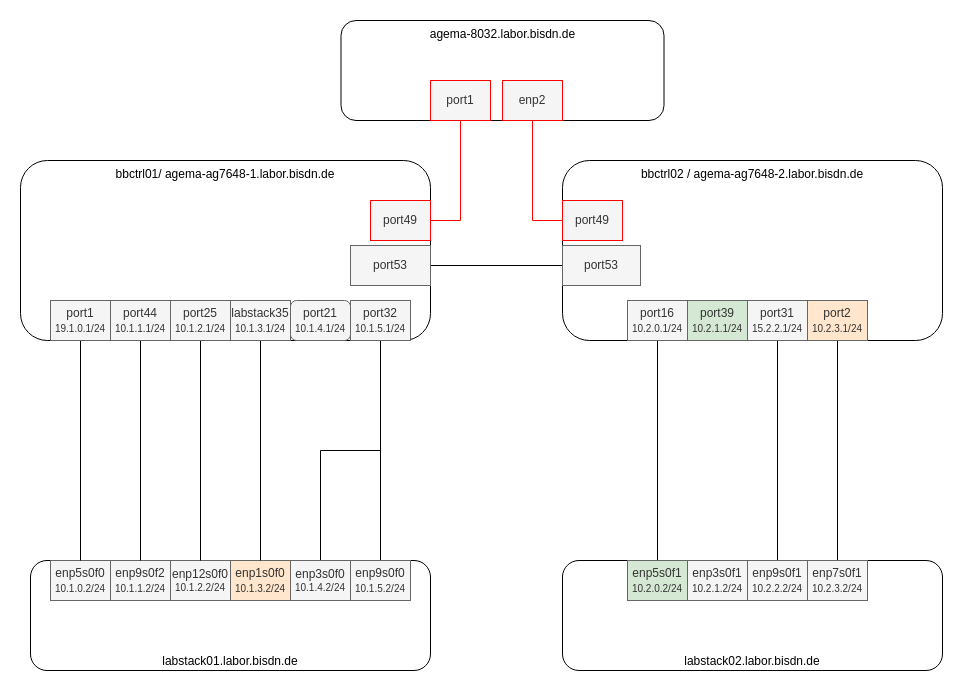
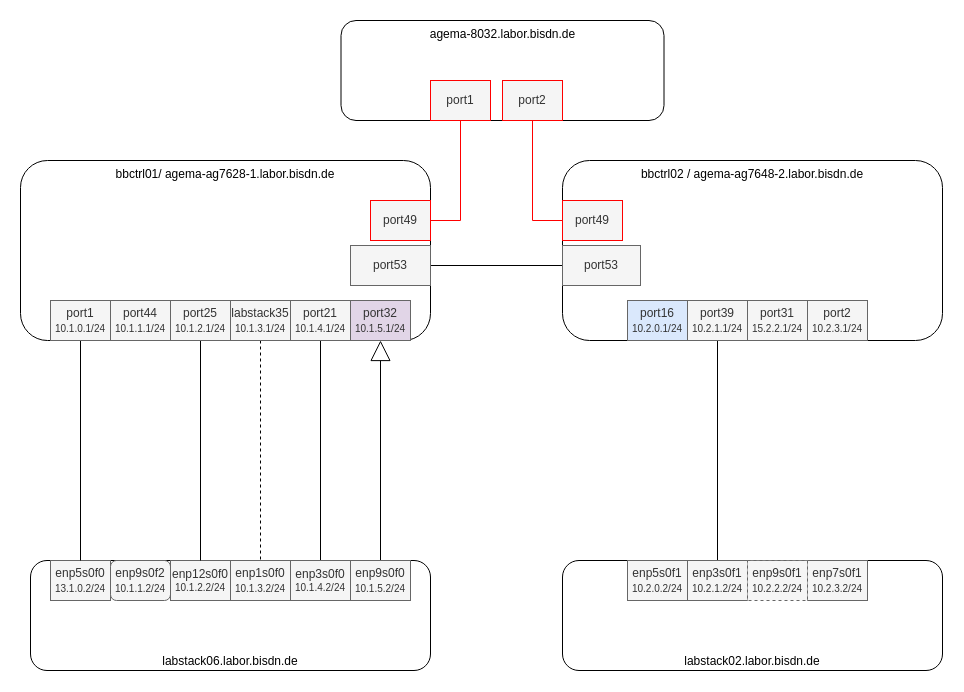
  <mxCell id="0" />
  <mxCell id="1" parent="0" />
- <mxCell id="2" value="labstack01.labor.bisdn.de" style="rounded=1;whiteSpace=wrap;html=1;verticalAlign=bottom;" parent="1" vertex="1"><mxGeometry x="30" y="560" width="400" height="110" as="geometry" /></mxCell>
+ <mxCell id="2" value="labstack06.labor.bisdn.de" style="rounded=1;whiteSpace=wrap;html=1;verticalAlign=bottom;" parent="1" vertex="1"><mxGeometry x="30" y="560" width="400" height="110" as="geometry" /></mxCell>
  <mxCell id="3" value="&lt;div&gt;labstack02.labor.bisdn.de&lt;/div&gt;" style="rounded=1;whiteSpace=wrap;html=1;verticalAlign=bottom;" parent="1" vertex="1"><mxGeometry x="562" y="560" width="380" height="110" as="geometry" /></mxCell>
- <mxCell id="4" style="edgeStyle=orthogonalEdgeStyle;rounded=0;orthogonalLoop=1;jettySize=auto;html=1;exitX=0.5;exitY=0;exitDx=0;exitDy=0;entryX=0.5;entryY=1;entryDx=0;entryDy=0;endArrow=none;endFill=0;endSize=18;" parent="1" source="5" target="22" edge="1"><mxGeometry relative="1" as="geometry" /></mxCell>
- <mxCell id="5" value="enp5s0f1&lt;br style=&quot;font-size: 10px&quot;&gt;&lt;font size=&quot;1&quot;&gt;10.2.0.2/24&lt;/font&gt;" style="rounded=0;whiteSpace=wrap;html=1;fillColor=#d5e8d4;strokeColor=#666666;fontColor=#333333;" parent="1" vertex="1"><mxGeometry x="627" y="560" width="60" height="40" as="geometry" /></mxCell>
+ <mxCell id="5" value="enp5s0f1&lt;br style=&quot;font-size: 10px&quot;&gt;&lt;font size=&quot;1&quot;&gt;10.2.0.2/24&lt;/font&gt;" style="rounded=0;whiteSpace=wrap;html=1;fillColor=#f5f5f5;strokeColor=#666666;fontColor=#333333;" parent="1" vertex="1"><mxGeometry x="627" y="560" width="60" height="40" as="geometry" /></mxCell>
+ <mxCell id="6" style="edgeStyle=orthogonalEdgeStyle;rounded=0;orthogonalLoop=1;jettySize=auto;html=1;exitX=0.5;exitY=0;exitDx=0;exitDy=0;entryX=0.5;entryY=1;entryDx=0;entryDy=0;endArrow=none;endFill=0;endSize=18;" parent="1" source="7" target="23" edge="1"><mxGeometry relative="1" as="geometry" /></mxCell>
  <mxCell id="7" value="enp3s0f1&lt;br style=&quot;font-size: 10px&quot;&gt;&lt;font size=&quot;1&quot;&gt;10.2.1.2/24&lt;/font&gt;" style="rounded=0;whiteSpace=wrap;html=1;fillColor=#f5f5f5;strokeColor=#666666;fontColor=#333333;" parent="1" vertex="1"><mxGeometry x="687" y="560" width="60" height="40" as="geometry" /></mxCell>
- <mxCell id="8" style="edgeStyle=orthogonalEdgeStyle;rounded=0;orthogonalLoop=1;jettySize=auto;html=1;exitX=0.5;exitY=0;exitDx=0;exitDy=0;entryX=0.5;entryY=1;entryDx=0;entryDy=0;endArrow=none;endFill=0;endSize=18;" parent="1" source="9" target="24" edge="1"><mxGeometry relative="1" as="geometry" /></mxCell>
  <mxCell id="9" value="enp7s0f1&lt;br style=&quot;font-size: 10px&quot;&gt;&lt;font size=&quot;1&quot;&gt;10.2.3.2/24&lt;/font&gt;" style="rounded=0;whiteSpace=wrap;html=1;fillColor=#f5f5f5;strokeColor=#666666;fontColor=#333333;" parent="1" vertex="1"><mxGeometry x="807" y="560" width="60" height="40" as="geometry" /></mxCell>
- <mxCell id="10" style="edgeStyle=orthogonalEdgeStyle;rounded=0;orthogonalLoop=1;jettySize=auto;html=1;exitX=0.5;exitY=0;exitDx=0;exitDy=0;entryX=0.5;entryY=1;entryDx=0;entryDy=0;endArrow=none;endFill=0;endSize=18;" parent="1" source="11" target="25" edge="1"><mxGeometry relative="1" as="geometry" /></mxCell>
- <mxCell id="11" value="&lt;div&gt;enp9s0f1&lt;/div&gt;&lt;div&gt;&lt;font style=&quot;font-size: 10px&quot;&gt;10.2.2.2/24&lt;/font&gt;&lt;/div&gt;" style="rounded=0;whiteSpace=wrap;html=1;fillColor=#f5f5f5;strokeColor=#666666;fontColor=#333333;" parent="1" vertex="1"><mxGeometry x="747" y="560" width="60" height="40" as="geometry" /></mxCell>
- <mxCell id="12" value="enp5s0f0&lt;br&gt;&lt;font style=&quot;font-size: 10px&quot;&gt;10.1.0.2/24&lt;/font&gt;" style="rounded=0;whiteSpace=wrap;html=1;fillColor=#f5f5f5;strokeColor=#666666;fontColor=#333333;direction=west;" parent="1" vertex="1"><mxGeometry x="50" y="560" width="60" height="40" as="geometry" /></mxCell>
- <mxCell id="13" value="enp9s0f2&lt;br style=&quot;font-size: 10px&quot;&gt;&lt;font size=&quot;1&quot;&gt;10.1.1.2/24&lt;/font&gt;" style="rounded=0;whiteSpace=wrap;html=1;fillColor=#f5f5f5;strokeColor=#666666;fontColor=#333333;direction=west;" parent="1" vertex="1"><mxGeometry x="110" y="560" width="60" height="40" as="geometry" /></mxCell>
- <mxCell id="14" value="enp1s0f0&lt;br style=&quot;font-size: 10px&quot;&gt;&lt;font size=&quot;1&quot;&gt;10.1.3.2/24&lt;/font&gt;" style="rounded=0;whiteSpace=wrap;html=1;fillColor=#ffe6cc;strokeColor=#666666;fontColor=#333333;direction=west;" parent="1" vertex="1"><mxGeometry x="230" y="560" width="60" height="40" as="geometry" /></mxCell>
+ <mxCell id="11" value="&lt;div&gt;enp9s0f1&lt;/div&gt;&lt;div&gt;&lt;font style=&quot;font-size: 10px&quot;&gt;10.2.2.2/24&lt;/font&gt;&lt;/div&gt;" style="rounded=0;whiteSpace=wrap;html=1;fillColor=#f5f5f5;strokeColor=#666666;fontColor=#333333;dashed=1;" parent="1" vertex="1"><mxGeometry x="747" y="560" width="60" height="40" as="geometry" /></mxCell>
+ <mxCell id="12" value="enp5s0f0&lt;br&gt;&lt;font style=&quot;font-size: 10px&quot;&gt;13.1.0.2/24&lt;/font&gt;" style="rounded=0;whiteSpace=wrap;html=1;fillColor=#f5f5f5;strokeColor=#666666;fontColor=#333333;direction=west;" parent="1" vertex="1"><mxGeometry x="50" y="560" width="60" height="40" as="geometry" /></mxCell>
+ <mxCell id="13" value="enp9s0f2&lt;br style=&quot;font-size: 10px&quot;&gt;&lt;font size=&quot;1&quot;&gt;10.1.1.2/24&lt;/font&gt;" style="whiteSpace=wrap;html=1;fillColor=#f5f5f5;strokeColor=#666666;fontColor=#333333;direction=west;rounded=1;" parent="1" vertex="1"><mxGeometry x="110" y="560" width="60" height="40" as="geometry" /></mxCell>
+ <mxCell id="14" value="enp1s0f0&lt;br style=&quot;font-size: 10px&quot;&gt;&lt;font size=&quot;1&quot;&gt;10.1.3.2/24&lt;/font&gt;" style="rounded=0;whiteSpace=wrap;html=1;fillColor=#f5f5f5;strokeColor=#666666;fontColor=#333333;direction=west;" parent="1" vertex="1"><mxGeometry x="230" y="560" width="60" height="40" as="geometry" /></mxCell>
  <mxCell id="15" value="&lt;div&gt;enp12s0f0&lt;/div&gt;&lt;div style=&quot;font-size: 10px&quot;&gt;10.1.2.2/24&lt;/div&gt;" style="rounded=0;whiteSpace=wrap;html=1;fillColor=#f5f5f5;strokeColor=#666666;fontColor=#333333;direction=west;" parent="1" vertex="1"><mxGeometry x="170" y="560" width="60" height="40" as="geometry" /></mxCell>
- <mxCell id="16" style="edgeStyle=orthogonalEdgeStyle;rounded=0;orthogonalLoop=1;jettySize=auto;html=1;exitX=0.5;exitY=1;exitDx=0;exitDy=0;entryX=0.5;entryY=1;entryDx=0;entryDy=0;endArrow=none;endFill=0;endSize=18;" parent="1" source="17" target="34" edge="1"><mxGeometry relative="1" as="geometry" /></mxCell>
+ <mxCell id="16" style="edgeStyle=orthogonalEdgeStyle;rounded=0;orthogonalLoop=1;jettySize=auto;html=1;exitX=0.5;exitY=1;exitDx=0;exitDy=0;entryX=0.5;entryY=1;entryDx=0;entryDy=0;endArrow=block;endFill=0;endSize=18;" parent="1" source="17" target="34" edge="1"><mxGeometry relative="1" as="geometry" /></mxCell>
  <mxCell id="17" value="enp9s0f0&lt;br style=&quot;font-size: 10px&quot;&gt;&lt;font size=&quot;1&quot;&gt;10.1.5.2/24&lt;/font&gt;" style="rounded=0;whiteSpace=wrap;html=1;fillColor=#f5f5f5;strokeColor=#666666;fontColor=#333333;direction=west;" parent="1" vertex="1"><mxGeometry x="350" y="560" width="60" height="40" as="geometry" /></mxCell>
- <mxCell id="18" style="edgeStyle=orthogonalEdgeStyle;rounded=0;orthogonalLoop=1;jettySize=auto;html=1;exitX=0.5;exitY=1;exitDx=0;exitDy=0;endArrow=none;endFill=0;endSize=18;" parent="1" source="19" target="34" edge="1"><mxGeometry relative="1" as="geometry" /></mxCell>
+ <mxCell id="18" style="edgeStyle=orthogonalEdgeStyle;rounded=0;orthogonalLoop=1;jettySize=auto;html=1;exitX=0.5;exitY=1;exitDx=0;exitDy=0;entryX=0.5;entryY=1;entryDx=0;entryDy=0;endArrow=none;endFill=0;endSize=18;" parent="1" source="19" target="35" edge="1"><mxGeometry relative="1" as="geometry" /></mxCell>
  <mxCell id="19" value="&lt;div&gt;enp3s0f0&lt;/div&gt;&lt;div style=&quot;font-size: 10px&quot;&gt;10.1.4.2/24&lt;/div&gt;" style="rounded=0;whiteSpace=wrap;html=1;fillColor=#f5f5f5;strokeColor=#666666;fontColor=#333333;direction=west;" parent="1" vertex="1"><mxGeometry x="290" y="560" width="60" height="40" as="geometry" /></mxCell>
- <mxCell id="20" value="bbctrl01/ agema-ag7648-1.labor.bisdn.de" style="rounded=1;whiteSpace=wrap;html=1;verticalAlign=top;align=center;" parent="1" vertex="1"><mxGeometry x="20" y="160" width="410" height="180" as="geometry" /></mxCell>
+ <mxCell id="20" value="bbctrl01/ agema-ag7628-1.labor.bisdn.de" style="rounded=1;whiteSpace=wrap;html=1;verticalAlign=top;align=center;" parent="1" vertex="1"><mxGeometry x="20" y="160" width="410" height="180" as="geometry" /></mxCell>
  <mxCell id="21" value="&lt;div&gt;bbctrl02 / agema-ag7648-2.labor.bisdn.de&lt;br&gt;&lt;/div&gt;" style="rounded=1;whiteSpace=wrap;html=1;verticalAlign=top;align=center;" parent="1" vertex="1"><mxGeometry x="562" y="160" width="380" height="180" as="geometry" /></mxCell>
- <mxCell id="22" value="port16&lt;br style=&quot;font-size: 10px&quot;&gt;&lt;font size=&quot;1&quot;&gt;10.2.0.1/24&lt;/font&gt;" style="rounded=0;whiteSpace=wrap;html=1;fillColor=#f5f5f5;strokeColor=#666666;fontColor=#333333;" parent="1" vertex="1"><mxGeometry x="627" y="300" width="60" height="40" as="geometry" /></mxCell>
- <mxCell id="23" value="port39&lt;br style=&quot;font-size: 10px&quot;&gt;&lt;font size=&quot;1&quot;&gt;10.2.1.1/24&lt;/font&gt;" style="rounded=0;whiteSpace=wrap;html=1;fillColor=#d5e8d4;strokeColor=#666666;fontColor=#333333;" parent="1" vertex="1"><mxGeometry x="687" y="300" width="60" height="40" as="geometry" /></mxCell>
- <mxCell id="24" value="port2&lt;br&gt;&lt;font style=&quot;font-size: 10px&quot;&gt;10.2.3.1/24&lt;/font&gt;" style="rounded=0;whiteSpace=wrap;html=1;fillColor=#ffe6cc;strokeColor=#666666;fontColor=#333333;" parent="1" vertex="1"><mxGeometry x="807" y="300" width="60" height="40" as="geometry" /></mxCell>
+ <mxCell id="22" value="port16&lt;br style=&quot;font-size: 10px&quot;&gt;&lt;font size=&quot;1&quot;&gt;10.2.0.1/24&lt;/font&gt;" style="rounded=0;whiteSpace=wrap;html=1;fillColor=#dae8fc;strokeColor=#666666;fontColor=#333333;" parent="1" vertex="1"><mxGeometry x="627" y="300" width="60" height="40" as="geometry" /></mxCell>
+ <mxCell id="23" value="port39&lt;br style=&quot;font-size: 10px&quot;&gt;&lt;font size=&quot;1&quot;&gt;10.2.1.1/24&lt;/font&gt;" style="rounded=0;whiteSpace=wrap;html=1;fillColor=#f5f5f5;strokeColor=#666666;fontColor=#333333;" parent="1" vertex="1"><mxGeometry x="687" y="300" width="60" height="40" as="geometry" /></mxCell>
+ <mxCell id="24" value="port2&lt;br&gt;&lt;font style=&quot;font-size: 10px&quot;&gt;10.2.3.1/24&lt;/font&gt;" style="rounded=0;whiteSpace=wrap;html=1;fillColor=#f5f5f5;strokeColor=#666666;fontColor=#333333;" parent="1" vertex="1"><mxGeometry x="807" y="300" width="60" height="40" as="geometry" /></mxCell>
  <mxCell id="25" value="port31&lt;br style=&quot;font-size: 10px&quot;&gt;&lt;font size=&quot;1&quot;&gt;15.2.2.1/24&lt;/font&gt;" style="rounded=0;whiteSpace=wrap;html=1;fillColor=#f5f5f5;strokeColor=#666666;fontColor=#333333;" parent="1" vertex="1"><mxGeometry x="747" y="300" width="60" height="40" as="geometry" /></mxCell>
  <mxCell id="26" style="edgeStyle=orthogonalEdgeStyle;rounded=0;orthogonalLoop=1;jettySize=auto;html=1;exitX=0.5;exitY=1;exitDx=0;exitDy=0;entryX=0.5;entryY=1;entryDx=0;entryDy=0;endArrow=none;endFill=0;endSize=18;" parent="1" source="27" target="12" edge="1"><mxGeometry relative="1" as="geometry" /></mxCell>
- <mxCell id="27" value="port1&lt;br&gt;&lt;font style=&quot;font-size: 10px&quot;&gt;19.1.0.1/24&lt;/font&gt;" style="rounded=0;whiteSpace=wrap;html=1;fillColor=#f5f5f5;strokeColor=#666666;fontColor=#333333;" parent="1" vertex="1"><mxGeometry x="50" y="300" width="60" height="40" as="geometry" /></mxCell>
- <mxCell id="28" style="edgeStyle=orthogonalEdgeStyle;rounded=0;orthogonalLoop=1;jettySize=auto;html=1;exitX=0.5;exitY=1;exitDx=0;exitDy=0;entryX=0.5;entryY=1;entryDx=0;entryDy=0;endArrow=none;endFill=0;endSize=18;" parent="1" source="29" target="13" edge="1"><mxGeometry relative="1" as="geometry" /></mxCell>
+ <mxCell id="27" value="port1&lt;br&gt;&lt;font style=&quot;font-size: 10px&quot;&gt;10.1.0.1/24&lt;/font&gt;" style="rounded=0;whiteSpace=wrap;html=1;fillColor=#f5f5f5;strokeColor=#666666;fontColor=#333333;" parent="1" vertex="1"><mxGeometry x="50" y="300" width="60" height="40" as="geometry" /></mxCell>
  <mxCell id="29" value="port44&lt;br&gt;&lt;font style=&quot;font-size: 10px&quot;&gt;10.1.1.1/24&lt;/font&gt;" style="rounded=0;whiteSpace=wrap;html=1;fillColor=#f5f5f5;strokeColor=#666666;fontColor=#333333;" parent="1" vertex="1"><mxGeometry x="110" y="300" width="60" height="40" as="geometry" /></mxCell>
- <mxCell id="30" style="edgeStyle=orthogonalEdgeStyle;rounded=0;orthogonalLoop=1;jettySize=auto;html=1;exitX=0.5;exitY=1;exitDx=0;exitDy=0;entryX=0.5;entryY=1;entryDx=0;entryDy=0;endArrow=none;endFill=0;endSize=18;" parent="1" source="31" target="14" edge="1"><mxGeometry relative="1" as="geometry" /></mxCell>
+ <mxCell id="30" style="edgeStyle=orthogonalEdgeStyle;rounded=0;orthogonalLoop=1;jettySize=auto;html=1;exitX=0.5;exitY=1;exitDx=0;exitDy=0;entryX=0.5;entryY=1;entryDx=0;entryDy=0;endArrow=none;endFill=0;endSize=18;dashed=1;" parent="1" source="31" target="14" edge="1"><mxGeometry relative="1" as="geometry" /></mxCell>
  <mxCell id="31" value="labstack35&lt;br&gt;&lt;font style=&quot;font-size: 10px&quot;&gt;10.1.3.1/24&lt;/font&gt;" style="rounded=0;whiteSpace=wrap;html=1;fillColor=#f5f5f5;strokeColor=#666666;fontColor=#333333;" parent="1" vertex="1"><mxGeometry x="230" y="300" width="60" height="40" as="geometry" /></mxCell>
  <mxCell id="32" style="edgeStyle=orthogonalEdgeStyle;rounded=0;orthogonalLoop=1;jettySize=auto;html=1;exitX=0.5;exitY=1;exitDx=0;exitDy=0;entryX=0.5;entryY=1;entryDx=0;entryDy=0;endArrow=none;endFill=0;endSize=18;" parent="1" source="33" target="15" edge="1"><mxGeometry relative="1" as="geometry" /></mxCell>
  <mxCell id="33" value="port25&lt;br&gt;&lt;font style=&quot;font-size: 10px&quot;&gt;10.1.2.1/24&lt;/font&gt;" style="rounded=0;whiteSpace=wrap;html=1;fillColor=#f5f5f5;strokeColor=#666666;fontColor=#333333;" parent="1" vertex="1"><mxGeometry x="170" y="300" width="60" height="40" as="geometry" /></mxCell>
- <mxCell id="34" value="&lt;div&gt;port32&lt;/div&gt;&lt;div&gt;&lt;font style=&quot;font-size: 10px&quot;&gt;10.1.5.1/24&lt;/font&gt;&lt;/div&gt;" style="rounded=0;whiteSpace=wrap;html=1;fillColor=#f5f5f5;strokeColor=#666666;fontColor=#333333;" parent="1" vertex="1"><mxGeometry x="350" y="300" width="60" height="40" as="geometry" /></mxCell>
- <mxCell id="35" value="port21&lt;br&gt;&lt;font style=&quot;font-size: 10px&quot;&gt;10.1.4.1/24&lt;/font&gt;" style="whiteSpace=wrap;html=1;fillColor=#f5f5f5;strokeColor=#666666;fontColor=#333333;rounded=1;" parent="1" vertex="1"><mxGeometry x="290" y="300" width="60" height="40" as="geometry" /></mxCell>
+ <mxCell id="34" value="&lt;div&gt;port32&lt;/div&gt;&lt;div&gt;&lt;font style=&quot;font-size: 10px&quot;&gt;10.1.5.1/24&lt;/font&gt;&lt;/div&gt;" style="rounded=0;whiteSpace=wrap;html=1;fillColor=#e1d5e7;strokeColor=#666666;fontColor=#333333;" parent="1" vertex="1"><mxGeometry x="350" y="300" width="60" height="40" as="geometry" /></mxCell>
+ <mxCell id="35" value="port21&lt;br&gt;&lt;font style=&quot;font-size: 10px&quot;&gt;10.1.4.1/24&lt;/font&gt;" style="rounded=0;whiteSpace=wrap;html=1;fillColor=#f5f5f5;strokeColor=#666666;fontColor=#333333;" parent="1" vertex="1"><mxGeometry x="290" y="300" width="60" height="40" as="geometry" /></mxCell>
  <mxCell id="36" style="edgeStyle=orthogonalEdgeStyle;rounded=0;orthogonalLoop=1;jettySize=auto;html=1;exitX=1;exitY=0.5;exitDx=0;exitDy=0;entryX=0;entryY=0.5;entryDx=0;entryDy=0;endArrow=none;endFill=0;endSize=18;" parent="1" source="37" target="38" edge="1"><mxGeometry relative="1" as="geometry" /></mxCell>
  <mxCell id="37" value="&lt;div&gt;port53&lt;/div&gt;" style="rounded=0;whiteSpace=wrap;html=1;fillColor=#f5f5f5;strokeColor=#666666;fontColor=#333333;" parent="1" vertex="1"><mxGeometry x="350" y="245" width="80" height="40" as="geometry" /></mxCell>
  <mxCell id="38" value="&lt;div&gt;port53&lt;/div&gt;" style="rounded=0;whiteSpace=wrap;html=1;fillColor=#f5f5f5;strokeColor=#666666;fontColor=#333333;" parent="1" vertex="1"><mxGeometry x="562" y="245" width="78" height="40" as="geometry" /></mxCell>
  <mxCell id="39" value="agema-8032.labor.bisdn.de" style="rounded=1;whiteSpace=wrap;html=1;verticalAlign=top;align=center;" parent="1" vertex="1"><mxGeometry x="340.5" y="20" width="323" height="100" as="geometry" /></mxCell>
  <mxCell id="40" style="edgeStyle=orthogonalEdgeStyle;rounded=0;orthogonalLoop=1;jettySize=auto;html=1;exitX=0.5;exitY=1;exitDx=0;exitDy=0;entryX=1;entryY=0.5;entryDx=0;entryDy=0;endArrow=none;endFill=0;endSize=18;strokeColor=#FF0000;" parent="1" source="41" target="43" edge="1"><mxGeometry relative="1" as="geometry" /></mxCell>
  <mxCell id="41" value="&lt;div&gt;port1&lt;/div&gt;" style="rounded=0;whiteSpace=wrap;html=1;fillColor=#f5f5f5;strokeColor=#FF0000;fontColor=#333333;" parent="1" vertex="1"><mxGeometry x="430" y="80" width="60" height="40" as="geometry" /></mxCell>
- <mxCell id="42" value="&lt;div&gt;enp2&lt;/div&gt;" style="rounded=0;whiteSpace=wrap;html=1;fillColor=#f5f5f5;strokeColor=#FF0000;fontColor=#333333;" parent="1" vertex="1"><mxGeometry x="502" y="80" width="60" height="40" as="geometry" /></mxCell>
+ <mxCell id="42" value="&lt;div&gt;port2&lt;/div&gt;" style="rounded=0;whiteSpace=wrap;html=1;fillColor=#f5f5f5;strokeColor=#FF0000;fontColor=#333333;" parent="1" vertex="1"><mxGeometry x="502" y="80" width="60" height="40" as="geometry" /></mxCell>
  <mxCell id="43" value="&lt;div&gt;port49&lt;/div&gt;" style="rounded=0;whiteSpace=wrap;html=1;fillColor=#f5f5f5;strokeColor=#FF0000;fontColor=#333333;" parent="1" vertex="1"><mxGeometry x="370" y="200" width="60" height="40" as="geometry" /></mxCell>
  <mxCell id="44" style="edgeStyle=orthogonalEdgeStyle;rounded=0;orthogonalLoop=1;jettySize=auto;html=1;exitX=0;exitY=0.5;exitDx=0;exitDy=0;entryX=0.5;entryY=1;entryDx=0;entryDy=0;endArrow=none;endFill=0;endSize=18;strokeColor=#FF0000;" parent="1" source="45" target="42" edge="1"><mxGeometry relative="1" as="geometry" /></mxCell>
  <mxCell id="45" value="&lt;div&gt;port49&lt;/div&gt;" style="rounded=0;whiteSpace=wrap;html=1;fillColor=#f5f5f5;strokeColor=#FF0000;fontColor=#333333;" parent="1" vertex="1"><mxGeometry x="562" y="200" width="60" height="40" as="geometry" /></mxCell>
